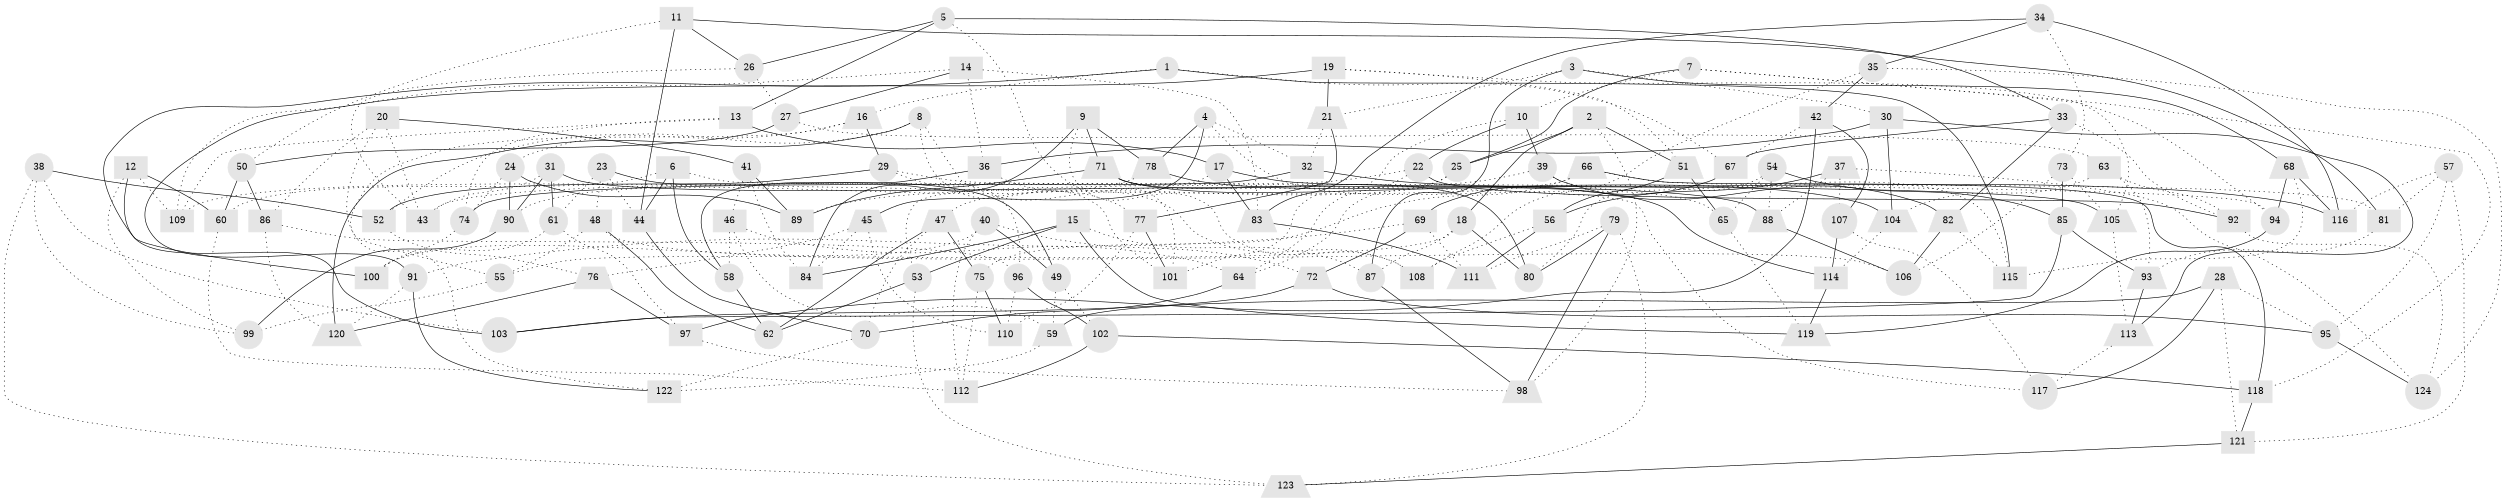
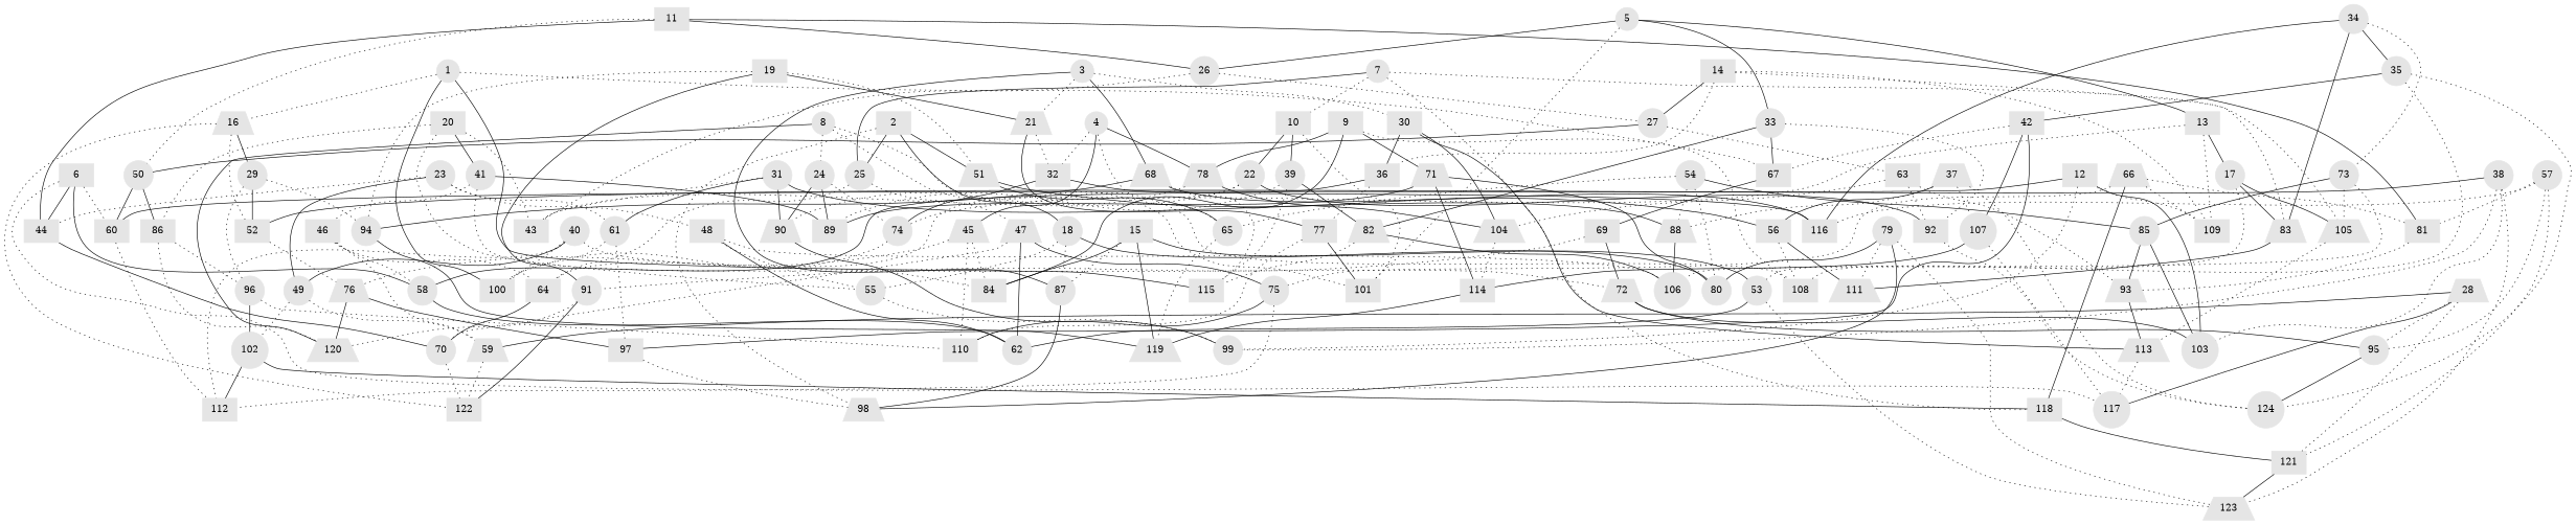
  graph {
    node [color=gray90 shape=circle style=filled]
    edge [style=dotted]
    16 [shape=trapezium]
    1
    67 [shape=box]
    100 [shape=box]
    115 [shape=box]
    29
    52 [shape=box]
    122 [shape=box]
    69 [shape=box]
    2 [shape=box]
    18
    25
    51 [shape=trapezium]
    98 [shape=trapezium]
    87
    55
    80
    64 [shape=box]
    47 [shape=trapezium]
    65
    56 [shape=box]
    21 [shape=trapezium]
    3
    30 [shape=box]
    68 [shape=trapezium]
    32 [shape=box]
    77 [shape=box]
    36 [shape=box]
    104 [shape=trapezium]
    113 [shape=trapezium]
    94
    116 [shape=box]
    4
    45 [shape=trapezium]
    78 [shape=trapezium]
    74
    84 [shape=box]
    76 [shape=trapezium]
    110 [shape=box]
    119 [shape=trapezium]
    90 [shape=trapezium]
    13 [shape=box]
    5
    26
    33
    101 [shape=box]
    109 [shape=box]
    17
    27
    43 [shape=box]
    92 [shape=box]
    82 [shape=trapezium]
    6 [shape=box]
    44 [shape=box]
    58
    60 [shape=box]
    117
    70
    62
    112 [shape=box]
    7
    10 [shape=box]
    105 [shape=trapezium]
    118 [shape=box]
    22
    39
    121 [shape=box]
    8
    24
    108 [shape=box]
    120 [shape=trapezium]
    89 [shape=box]
    9 [shape=box]
    71 [shape=trapezium]
    114 [shape=box]
    11 [shape=box]
    50
    81 [shape=box]
    86 [shape=box]
    93 [shape=trapezium]
    12 [shape=box]
    99
    103
    83 [shape=trapezium]
    53
    14 [shape=box]
    63 [shape=box]
    111 [shape=trapezium]
    15 [shape=box]
    123 [shape=trapezium]
    96
    19 [shape=box]
    91
    20 [shape=box]
    41
    46 [shape=box]
    124
    23
    48 [shape=box]
    49
    61
    106
    59 [shape=trapezium]
    102
    97 [shape=box]
    75
    28 [shape=trapezium]
    95
    31
    88 [shape=trapezium]
    34
    35
    73
    42 [shape=box]
    85
    107
    37 [shape=trapezium]
    38
    40
    72 [shape=trapezium]
    54
    57
    66 [shape=trapezium]
    79
    16 -- 29 [style=solid]
    16 -- 52
    16 -- 122
    1 -- 16
    1 -- 67
    1 -- 100 [style=solid]
    1 -- 115 [style=solid]
    67 -- 69 [style=solid]
    29 -- 52 [style=solid]
    29 -- 94
    29 -- 96
    52 -- 76
-   69 -- 111
    69 -- 91
    69 -- 72 [style=solid]
    2 -- 18 [style=solid]
    2 -- 25 [style=solid]
    2 -- 51 [style=solid]
    2 -- 98
    18 -- 87
    18 -- 55
    18 -- 80 [style=solid]
    25 -- 64
    25 -- 47
    51 -- 65 [style=solid]
    51 -- 56 [style=solid]
    87 -- 98 [style=solid]
    55 -- 99
    64 -- 70 [style=solid]
    47 -- 70
    47 -- 62 [style=solid]
    47 -- 75 [style=solid]
    65 -- 119
    56 -- 108
    56 -- 111 [style=solid]
    21 -- 32
    21 -- 77 [style=solid]
    3 -- 87 [style=solid]
    3 -- 21
    3 -- 30
    3 -- 68 [style=solid]
    30 -- 36 [style=solid]
    30 -- 104 [style=solid]
    30 -- 113 [style=solid]
    68 -- 115
    68 -- 94 [style=solid]
    68 -- 116 [style=solid]
    32 -- 116 [style=solid]
    32 -- 74 [style=solid]
    77 -- 110
    77 -- 101 [style=solid]
    36 -- 77
    36 -- 58 [style=solid]
    104 -- 114
    113 -- 117
    94 -- 119 [style=solid]
    4 -- 65
    4 -- 32
    4 -- 45 [style=solid]
    4 -- 78 [style=solid]
    45 -- 84
    45 -- 76
    45 -- 110
    78 -- 104 [style=solid]
    78 -- 90
    74 -- 100
    76 -- 120 [style=solid]
    76 -- 97 [style=solid]
    90 -- 99 [style=solid]
    13 -- 74
    13 -- 109
    13 -- 17 [style=solid]
    5 -- 13 [style=solid]
    5 -- 26 [style=solid]
    5 -- 33 [style=solid]
    5 -- 101
    26 -- 27
    26 -- 43
    33 -- 67 [style=solid]
    33 -- 92
    33 -- 82 [style=solid]
    17 -- 105 [style=solid]
    17 -- 83 [style=solid]
    17 -- 53
    27 -- 50 [style=solid]
    27 -- 63
    92 -- 124
    82 -- 115
    82 -- 106 [style=solid]
    6 -- 44 [style=solid]
    6 -- 58 [style=solid]
    6 -- 60
    6 -- 117
    44 -- 70 [style=solid]
    58 -- 62 [style=solid]
    60 -- 112
    70 -- 122
    7 -- 25 [style=solid]
    7 -- 10
    7 -- 105
    7 -- 118
    10 -- 101
    10 -- 22 [style=solid]
    10 -- 39 [style=solid]
    105 -- 113
    118 -- 121 [style=solid]
    22 -- 64
    22 -- 43
    22 -- 92 [style=solid]
    39 -- 115
    39 -- 82 [style=solid]
    39 -- 89
    121 -- 123 [style=solid]
    8 -- 101
    8 -- 24
    8 -- 108
    8 -- 120 [style=solid]
    24 -- 74
    24 -- 90 [style=solid]
    24 -- 89 [style=solid]
    9 -- 78 [style=solid]
    9 -- 84 [style=solid]
    9 -- 108
    9 -- 71 [style=solid]
    71 -- 80 [style=solid]
    71 -- 89 [style=solid]
    71 -- 114 [style=solid]
    114 -- 119 [style=solid]
    11 -- 26 [style=solid]
    11 -- 44 [style=solid]
    11 -- 50
    11 -- 81 [style=solid]
    50 -- 60 [style=solid]
    50 -- 86 [style=solid]
    81 -- 93
    86 -- 120
    86 -- 96
    93 -- 113 [style=solid]
    12 -- 109
    12 -- 60 [style=solid]
    12 -- 99
    12 -- 103 [style=solid]
    83 -- 111 [style=solid]
    53 -- 62 [style=solid]
    53 -- 123
    14 -- 36
    14 -- 109
    14 -- 27 [style=solid]
    14 -- 83
    63 -- 104
    63 -- 92
    63 -- 93
    15 -- 87
    15 -- 84 [style=solid]
    15 -- 119 [style=solid]
    15 -- 53 [style=solid]
    96 -- 110
    96 -- 102 [style=solid]
    19 -- 51
    19 -- 21 [style=solid]
    19 -- 94
    19 -- 91 [style=solid]
    91 -- 122 [style=solid]
    91 -- 120
    20 -- 55
    20 -- 43
    20 -- 86
    20 -- 41 [style=solid]
    41 -- 84
    41 -- 89 [style=solid]
    41 -- 46
    46 -- 64
    46 -- 58
    46 -- 59
    23 -- 44
    23 -- 48
    23 -- 49 [style=solid]
    23 -- 61
    48 -- 55
    48 -- 62 [style=solid]
    48 -- 106
    49 -- 59
    49 -- 102
    61 -- 100
    61 -- 97
    59 -- 122
    102 -- 112 [style=solid]
    102 -- 118 [style=solid]
    97 -- 98
    75 -- 110 [style=solid]
    75 -- 112
    28 -- 117 [style=solid]
    28 -- 121
    28 -- 59 [style=solid]
    28 -- 95
    95 -- 124 [style=solid]
    31 -- 90 [style=solid]
    31 -- 43
    31 -- 61 [style=solid]
    31 -- 88 [style=solid]
    88 -- 106 [style=solid]
    34 -- 116 [style=solid]
    34 -- 83 [style=solid]
    34 -- 35 [style=solid]
    34 -- 73
    35 -- 108
    35 -- 124
    35 -- 42 [style=solid]
    73 -- 105
    73 -- 106
    73 -- 85 [style=solid]
    42 -- 67
    42 -- 97 [style=solid]
    42 -- 107 [style=solid]
    85 -- 93 [style=solid]
    85 -- 103 [style=solid]
    107 -- 117
    107 -- 114 [style=solid]
    37 -- 56 [style=solid]
    37 -- 124
    37 -- 88
    37 -- 107
    38 -- 52 [style=solid]
    38 -- 99
    38 -- 103
    38 -- 123
    40 -- 100
    40 -- 112
    40 -- 49 [style=solid]
    40 -- 72
    72 -- 103 [style=solid]
    72 -- 95 [style=solid]
    54 -- 80
    54 -- 65
    54 -- 88
    54 -- 85 [style=solid]
    57 -- 116
    57 -- 121
    57 -- 81
    57 -- 95
    66 -- 109
    66 -- 118 [style=solid]
    66 -- 81
    66 -- 75
    79 -- 98 [style=solid]
    79 -- 80 [style=solid]
    79 -- 111
    79 -- 123
  }
